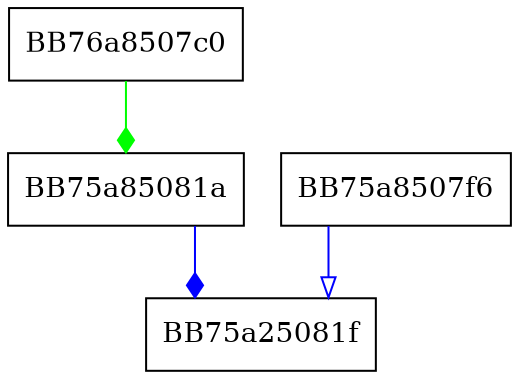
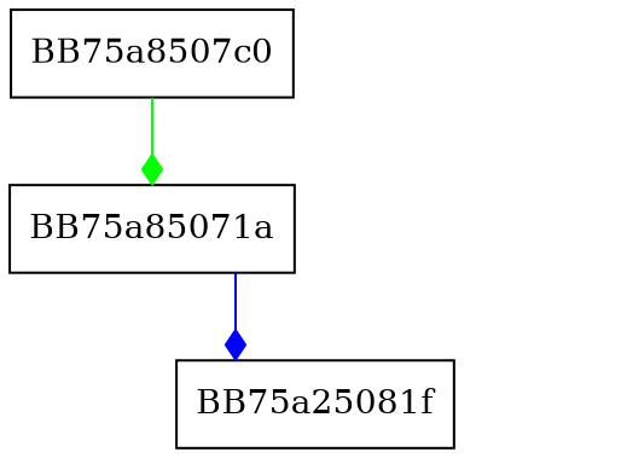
  digraph {
    splines=ortho
    node [shape=box]
    edge [arrowhead=diamond color=blue]
-   BB75a8507c0 [label=BB76a8507c0]
-   BB75a85081a
+   BB75a8507c0
+   BB75a85081a [label=BB75a85071a]
    n3 [label=BB75a25081f]
-   BB75a8507f6
    BB75a8507c0 -> BB75a85081a [color=green]
    BB75a85081a -> n3
-   BB75a8507f6 -> n3 [arrowhead=onormal]
  }
